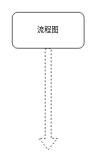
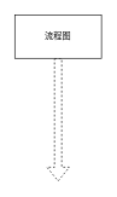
  <mxCell id="0" />
  <mxCell id="1" parent="0" />
  <mxCell id="2" style="rounded=0;orthogonalLoop=1;jettySize=auto;html=1;shape=flexArrow;dashed=1;startArrow=none;startFill=0;endSize=6;startSize=3;sketch=0;shadow=0;" parent="1" source="3" edge="1"><mxGeometry relative="1" as="geometry"><mxPoint x="80" y="250" as="targetPoint" /></mxGeometry></mxCell>
- <mxCell id="3" value="流程图" style="whiteSpace=wrap;html=1;rounded=1;" parent="1" vertex="1"><mxGeometry x="20" y="20" width="120" height="60" as="geometry" /></mxCell>
+ <mxCell id="3" value="流程图" style="rounded=0;whiteSpace=wrap;html=1;" parent="1" vertex="1"><mxGeometry x="20" y="20" width="120" height="60" as="geometry" /></mxCell>
